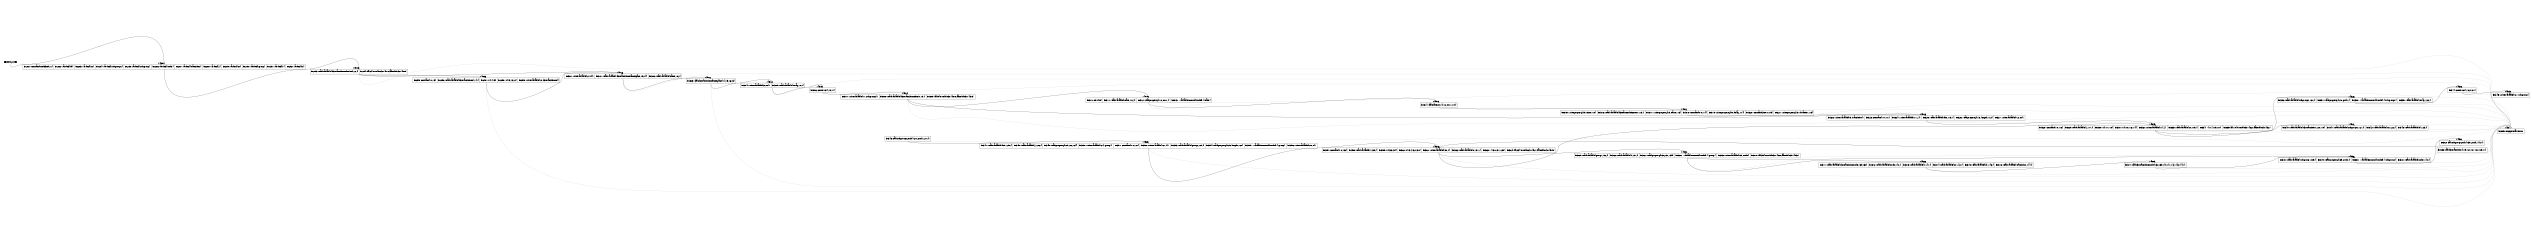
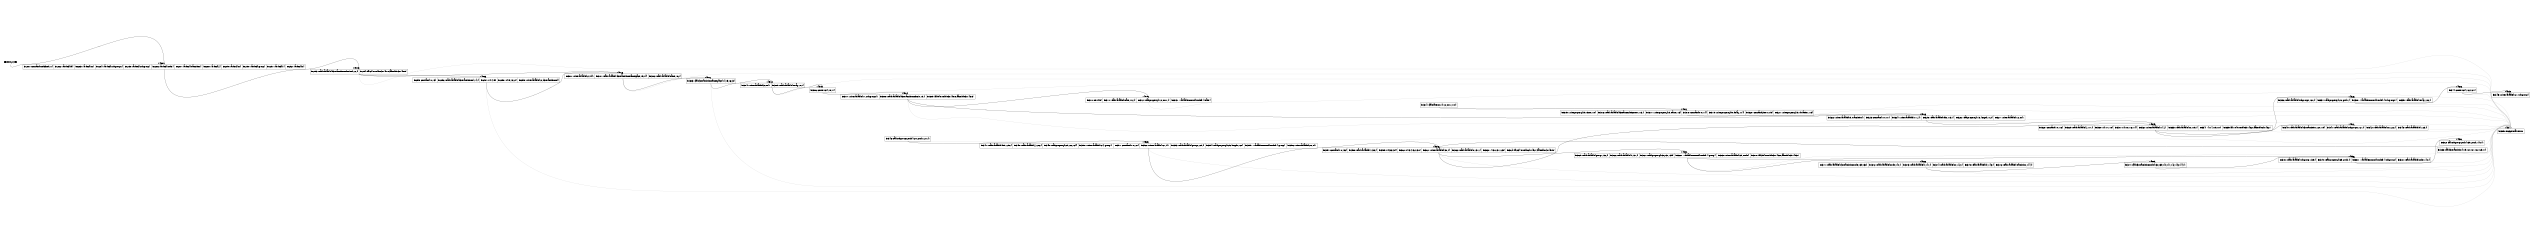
  digraph {
    rankdir=LR
    node [shape=record]
    edge [headport=n tailport=s]
    n1 [label=BB_entry1358 shape=none]
    n2 [label="{50281: constant[undefined,v1]|50282: vardecl['id']|50283: vardecl['ns']|50284: vardecl['subgroups']|50285: vardecl['subgroup']|50286: vardecl['node']|50287: vardecl['transition']|50288: vardecl['j']|50289: vardecl['m']|50290: vardecl['group']|50291: vardecl['i']|50292: vardecl['n']}"]
    n3 [label="{50293: read-variable['d3_transitionInheritId',v2,-]|50294: if[v2](true-block:14510,false-block:14509)}"]
    n4 [label="{50300: write-variable[v2,'id']*|50301: read-variable['d3_transitionNamespace',v5,v4]|50302: read-variable['name',v6,-]}"]
    n5 [label="{50295: constant[1.0,v3]|50296: read-variable['d3_transitionId',v4,-]|50297: +[v4,v5]|50298: +[v5,v3,v2]|50299: write-variable[v2,'d3_transitionId']}"]
    n6 [label="{50385: exceptional-return}"]
    n7 [label="{50303: call-d3_transitionNamespace [v4,v5,v6,v3]}"]
    n8 [label="{50304: write-variable[v3,'ns']*|50305: read-variable['Array',v8,-]}"]
    n9 [label="{50306: construct [-,v8,v7]}"]
    n10 [label="{50307: write-variable[v7,'subgroups']*|50308: read-variable['d3_transitionInherit',v9,-]|50309: if[v9](true-block:14518,false-block:14515)}"]
    n11 [label="{50322: write-variable[v9,'transition']*|50323: constant[-1.0,v11]|50324: write-variable[v11,'j']*|50325: read-variable['this',v13,-]|50326: read-property[v13,'length',v12]|50327: write-variable[v12,'m']*}"]
    n12 [label="{50310: new[v9]|50311: read-variable['Date',v12,-]|50312: read-property[v12,'now',-]|50313: \<variable-non-null-undef\>['Date']}"]
    n13 [label="{50328: constant[1.0,v16]|50329: read-variable['j',v17,-]|50330: +[v17,v18]|50331: +[v18,v16,v14]|50332: write-variable[v14,'j']|50333: read-variable['m',v15,-]|50334: \<[v14,v15,v10]|50335: if[v10](true-block:14520,false-block:14521)}"]
    n14 [label="{50314: call-Date.now [v12,'now',v10]}"]
    n15 [label="{50336: read-variable['subgroups',v20,-]|50337: read-property[v20,'push',-]|50338: \<variable-non-null-undef\>['subgroups']|50339: read-variable['Array',v22,-]}"]
    n16 [label="{50340: read-variable['d3_transition',v20,v19]|50341: read-variable['subgroups',v21,-]|50342: read-variable['ns',v22,-]|50343: read-variable['id',v23,-]}"]
    n17 [label="{50315: write-property[v9,'time',v10]|50316: read-variable['d3_ease_cubicInOut',v13,-]|50317: write-property[v9,'ease',v13]|50318: constant[0.0,v14]|50319: write-property[v9,'delay',v14]|50320: constant[250.0,v15]|50321: write-property[v9,'duration',v15]}"]
    n18 [label="{50344: construct [-,v22,v21]}"]
    n19 [label="{50345: write-variable[v21,'subgroup']}"]
    n20 [label="{50383: call-d3_transition [v19,v20,v21,v22,v23,v1]}"]
    n21 [label="{50346: call-subgroups.push [v20,'push',v21,-]*}"]
    n22 [label="{50347: read-variable['this',v25,-]|50348: read-variable['j',v26,-]|50349: read-property[v25,v26,v24]|50350: write-variable[v24,'group']*|50351: constant[-1.0,v27]|50352: write-variable[v27,'i']*|50353: read-variable['group',v29,-]|50354: read-property[v29,'length',v28]|50355: \<variable-non-null-undef\>['group']|50356: write-variable[v28,'n']*}"]
    n23 [label="{50357: constant[1.0,v32]|50358: read-variable['i',v33,-]|50359: +[v33,v34]|50360: +[v34,v32,v30]|50361: write-variable[v30,'i']|50362: read-variable['n',v31,-]|50363: \<[v30,v31,v23]|50364: if[v23](true-block:14527,false-block:14519)}"]
    n24 [label="{50365: read-variable['group',v36,-]|50366: read-variable['i',v37,-]|50367: read-property[v36,v37,v35]|50368: \<variable-non-null-undef\>['group']|50369: write-variable[v35,'node']|50370: if[v35](true-block:14528,false-block:14530)}"]
    n25 [label="{50371: read-variable['d3_transitionNode',v39,v38]|50372: read-variable['node',v40,-]|50373: read-variable['i',v41,-]|50374: read-variable['ns',v42,-]|50375: read-variable['id',v43,-]|50376: read-variable['transition',v44,-]}"]
    n26 [label="{50378: read-variable['subgroup',v39,-]|50379: read-property[v39,'push',-]|50380: \<variable-non-null-undef\>['subgroup']|50381: read-variable['node',v40,-]}"]
    n27 [label="{50377: call-d3_transitionNode [v38,v39,v40,v41,v42,v43,v44,-]*}"]
    n28 [label="{50382: call-subgroup.push [v39,'push',v40,-]*}"]
    n1 -> n2 [headlabel="    14507"]
    n2 -> n3 [headlabel="      14508"]
    n3 -> n4 [headlabel="      14510"]
    n3 -> n5 [headlabel="      14509"]
    n3 -> n6 [color=gray headlabel="      14534"]
    n4 -> n6 [color=gray]
    n4 -> n7 [headlabel="      14511"]
    n5 -> n4
    n5 -> n6 [color=gray]
    n7 -> n6 [color=gray]
    n7 -> n8 [headlabel="      14512"]
    n8 -> n6 [color=gray]
    n8 -> n9 [headlabel="      14513"]
    n9 -> n6 [color=gray]
    n9 -> n10 [headlabel="      14514"]
    n10 -> n6 [color=gray]
    n10 -> n11 [headlabel="      14518"]
    n10 -> n12 [headlabel="      14515"]
    n11 -> n6 [color=gray]
    n11 -> n13 [headlabel="      14519"]
    n12 -> n6 [color=gray]
-   n12 -> n14 [headlabel="      14516"]
    n13 -> n6 [color=gray]
    n13 -> n15 [headlabel="      14520"]
    n13 -> n16 [headlabel="      14521"]
    n14 -> n6 [color=gray]
    n14 -> n17 [headlabel="      14517"]
    n15 -> n6 [color=gray]
    n15 -> n18 [headlabel="      14522"]
    n16 -> n6 [color=gray]
    n17 -> n6 [color=gray]
    n17 -> n11
    n18 -> n6 [color=gray]
    n18 -> n19 [headlabel="      14523"]
    n20 -> n6 [color=gray]
    n21 -> n6 [color=gray]
    n21 -> n22 [headlabel="      14525"]
    n22 -> n6 [color=gray]
    n22 -> n23 [headlabel="      14526"]
    n23 -> n6 [color=gray]
    n23 -> n13
    n23 -> n24 [headlabel="      14527"]
    n24 -> n6 [color=gray]
    n24 -> n25 [headlabel="      14528"]
    n24 -> n26 [headlabel="      14530"]
    n25 -> n6 [color=gray]
    n25 -> n27 [headlabel="      14529"]
    n26 -> n6 [color=gray]
    n26 -> n28 [headlabel="      14531"]
    n27 -> n6 [color=gray]
    n27 -> n26
    n28 -> n6 [color=gray]
    n28 -> n23
  }
